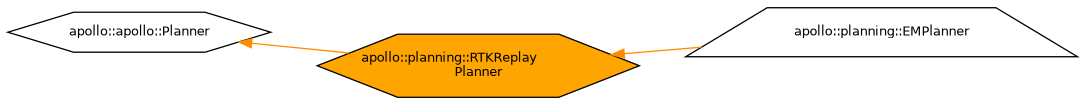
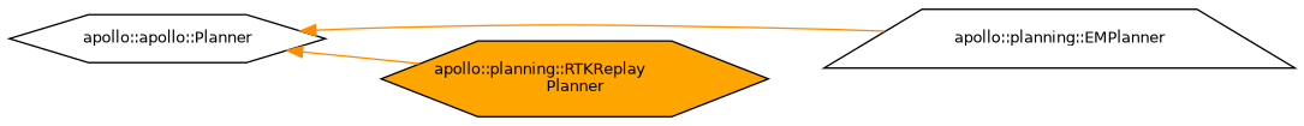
  digraph {
    rankdir=LR
    node [color=black fillcolor=white fontname=Helvetica fontsize=10 shape=hexagon style=filled]
    edge [color=darkorange dir=back fontname=Helvetica fontsize=10 labelfontname=Helvetica labelfontsize=10 style=solid]
    n1 [height=0.2 label="apollo::apollo::Planner" width=0.4]
    n2 [height=0.2 label="apollo::planning::EMPlanner" shape=trapezium width=0.4]
    n3 [fillcolor=orange height=0.2 label="apollo::planning::RTKReplay\lPlanner" width=0.4]
-   n3 -> n2
+   n1 -> n2
    n1 -> n3
  }
